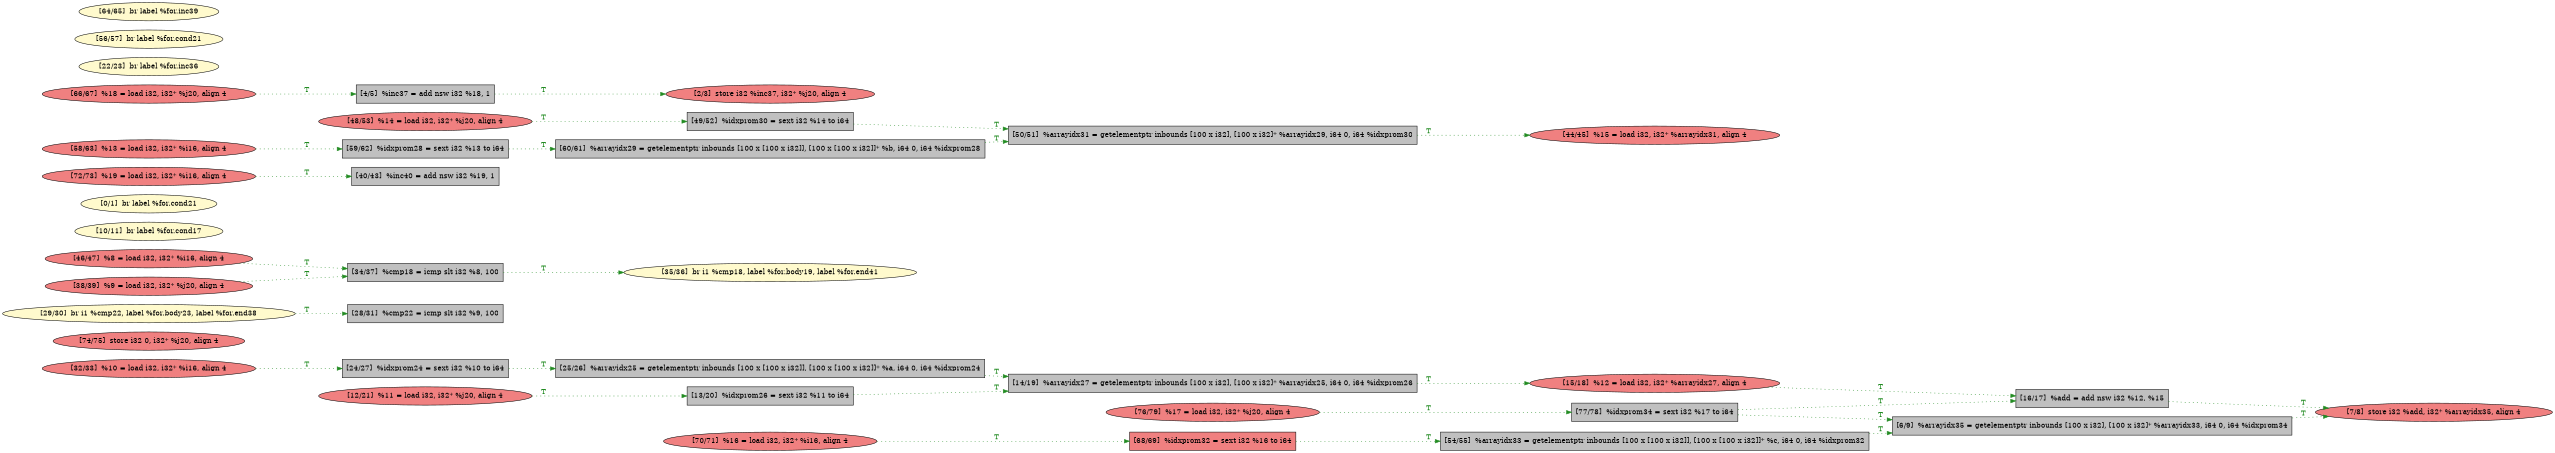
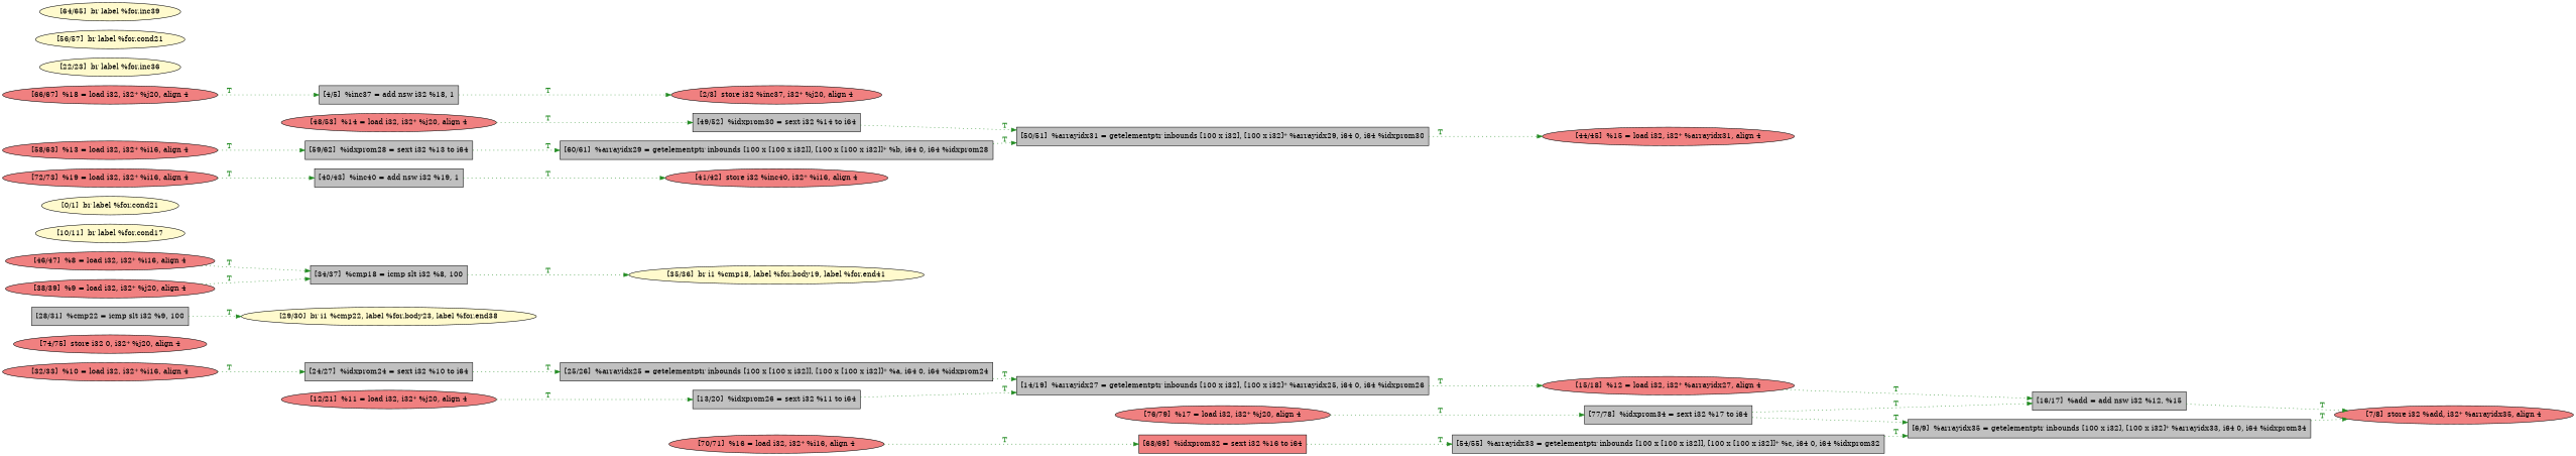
  digraph {
    rankdir=LR
    node [fillcolor=lightcoral shape=ellipse style=filled]
    edge [color=forestgreen fontcolor=forestgreen style=dotted]
    n1 [label="[76/79]  %17 = load i32, i32* %j20, align 4"]
    n2 [fillcolor=grey label="[77/78]  %idxprom34 = sext i32 %17 to i64" shape=rectangle]
    n3 [fillcolor=grey label="[16/17]  %add = add nsw i32 %12, %15" shape=rectangle]
    n4 [fillcolor=grey label="[6/9]  %arrayidx35 = getelementptr inbounds [100 x i32], [100 x i32]* %arrayidx33, i64 0, i64 %idxprom34" shape=rectangle]
    n5 [label="[74/75]  store i32 0, i32* %j20, align 4"]
    n6 [label="[7/8]  store i32 %add, i32* %arrayidx35, align 4"]
    n7 [label="[12/21]  %11 = load i32, i32* %j20, align 4"]
    n8 [fillcolor=grey label="[13/20]  %idxprom26 = sext i32 %11 to i64" shape=rectangle]
    n9 [fillcolor=grey label="[14/19]  %arrayidx27 = getelementptr inbounds [100 x i32], [100 x i32]* %arrayidx25, i64 0, i64 %idxprom26" shape=rectangle]
    n10 [fillcolor=lemonchiffon label="[29/30]  br i1 %cmp22, label %for.body23, label %for.end38"]
    n11 [label="[15/18]  %12 = load i32, i32* %arrayidx27, align 4"]
    n12 [label="[32/33]  %10 = load i32, i32* %i16, align 4"]
    n13 [fillcolor=grey label="[24/27]  %idxprom24 = sext i32 %10 to i64" shape=rectangle]
    n14 [fillcolor=grey label="[25/26]  %arrayidx25 = getelementptr inbounds [100 x [100 x i32]], [100 x [100 x i32]]* %a, i64 0, i64 %idxprom24" shape=rectangle]
    n15 [label="[46/47]  %8 = load i32, i32* %i16, align 4"]
    n16 [fillcolor=grey label="[34/37]  %cmp18 = icmp slt i32 %8, 100" shape=rectangle]
    n17 [fillcolor=lemonchiffon label="[35/36]  br i1 %cmp18, label %for.body19, label %for.end41"]
    n18 [fillcolor=lemonchiffon label="[10/11]  br label %for.cond17"]
    n19 [fillcolor=lemonchiffon label="[0/1]  br label %for.cond21"]
    n20 [fillcolor=grey label="[40/43]  %inc40 = add nsw i32 %19, 1" shape=rectangle]
+   n21 [label="[41/42]  store i32 %inc40, i32* %i16, align 4"]
    n22 [label="[48/53]  %14 = load i32, i32* %j20, align 4"]
    n23 [fillcolor=grey label="[49/52]  %idxprom30 = sext i32 %14 to i64" shape=rectangle]
    n24 [fillcolor=grey label="[50/51]  %arrayidx31 = getelementptr inbounds [100 x i32], [100 x i32]* %arrayidx29, i64 0, i64 %idxprom30" shape=rectangle]
    n25 [label="[2/3]  store i32 %inc37, i32* %j20, align 4"]
    n26 [fillcolor=grey label="[4/5]  %inc37 = add nsw i32 %18, 1" shape=rectangle]
    n27 [label="[44/45]  %15 = load i32, i32* %arrayidx31, align 4"]
    n28 [fillcolor=grey label="[54/55]  %arrayidx33 = getelementptr inbounds [100 x [100 x i32]], [100 x [100 x i32]]* %c, i64 0, i64 %idxprom32" shape=rectangle]
    n29 [fillcolor=lemonchiffon label="[22/23]  br label %for.inc36"]
    n30 [fillcolor=grey label="[28/31]  %cmp22 = icmp slt i32 %9, 100" shape=rectangle]
    n31 [fillcolor=lemonchiffon label="[56/57]  br label %for.cond21"]
    n32 [label="[58/63]  %13 = load i32, i32* %i16, align 4"]
    n33 [fillcolor=grey label="[59/62]  %idxprom28 = sext i32 %13 to i64" shape=rectangle]
    n34 [fillcolor=grey label="[60/61]  %arrayidx29 = getelementptr inbounds [100 x [100 x i32]], [100 x [100 x i32]]* %b, i64 0, i64 %idxprom28" shape=rectangle]
    n35 [label="[70/71]  %16 = load i32, i32* %i16, align 4"]
    n36 [label="[68/69]  %idxprom32 = sext i32 %16 to i64" shape=rectangle]
    n37 [fillcolor=lemonchiffon label="[64/65]  br label %for.inc39"]
    n38 [label="[38/39]  %9 = load i32, i32* %j20, align 4"]
    n39 [label="[66/67]  %18 = load i32, i32* %j20, align 4"]
    n40 [label="[72/73]  %19 = load i32, i32* %i16, align 4"]
    n1 -> n2 [label=T]
    n2 -> n3 [label=T]
    n2 -> n4 [label=T]
    n3 -> n6 [label=T]
    n4 -> n6 [label=T]
    n7 -> n8 [label=T]
    n8 -> n9 [label=T]
    n9 -> n11 [label=T]
    n11 -> n3 [label=T]
    n12 -> n13 [label=T]
    n13 -> n14 [label=T]
    n14 -> n9 [label=T]
    n15 -> n16 [label=T]
    n16 -> n17 [label=T]
+   n20 -> n21 [label=T]
    n22 -> n23 [label=T]
    n23 -> n24 [label=T]
    n24 -> n27 [label=T]
    n26 -> n25 [label=T]
    n28 -> n4 [label=T]
-   n10 -> n30 [label=T]
+   n30 -> n10 [label=T]
    n32 -> n33 [label=T]
    n33 -> n34 [label=T]
    n34 -> n24 [label=T]
    n35 -> n36 [label=T]
    n36 -> n28 [label=T]
    n38 -> n16 [label=T]
    n39 -> n26 [label=T]
    n40 -> n20 [label=T]
  }
